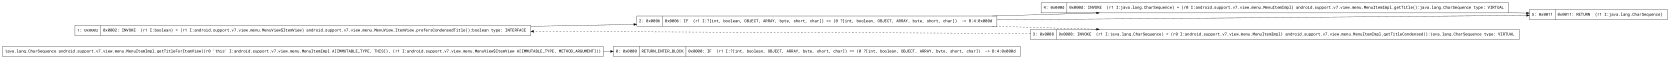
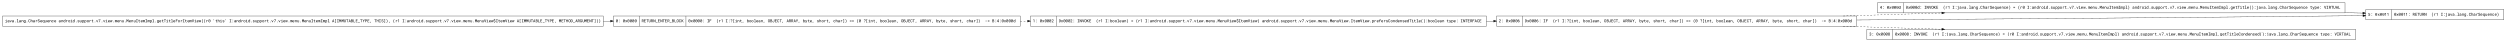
  digraph {
    fontname="Roboto Mono"
    rankdir=LR
    node [fontname="Roboto Mono" shape=record]
    edge [fontname="Roboto Mono"]
    n1 [label="{0\:\ 0x0000|RETURN_ENTER_BLOCK\l|0x0000: IF  (r1 I:?[int, boolean, OBJECT, ARRAY, byte, short, char]) == (0 ?[int, boolean, OBJECT, ARRAY, byte, short, char])  \-\> B:4:0x000d \l}"]
    n2 [label="{1\:\ 0x0002|0x0002: INVOKE  (r1 I:boolean) = (r1 I:android.support.v7.view.menu.MenuView$ItemView) android.support.v7.view.menu.MenuView.ItemView.prefersCondensedTitle():boolean type: INTERFACE \l}"]
    n3 [label="{2\:\ 0x0006|0x0006: IF  (r1 I:?[int, boolean, OBJECT, ARRAY, byte, short, char]) == (0 ?[int, boolean, OBJECT, ARRAY, byte, short, char])  \-\> B:4:0x000d \l}"]
    n4 [label="{4\:\ 0x000d|0x000d: INVOKE  (r1 I:java.lang.CharSequence) = (r0 I:android.support.v7.view.menu.MenuItemImpl) android.support.v7.view.menu.MenuItemImpl.getTitle():java.lang.CharSequence type: VIRTUAL \l}"]
    n5 [label="{5\:\ 0x0011|0x0011: RETURN  (r1 I:java.lang.CharSequence) \l}"]
    n6 [label="{3\:\ 0x0008|0x0008: INVOKE  (r1 I:java.lang.CharSequence) = (r0 I:android.support.v7.view.menu.MenuItemImpl) android.support.v7.view.menu.MenuItemImpl.getTitleCondensed():java.lang.CharSequence type: VIRTUAL \l}"]
    n7 [label="{java.lang.CharSequence android.support.v7.view.menu.MenuItemImpl.getTitleForItemView((r0 'this' I:android.support.v7.view.menu.MenuItemImpl A[IMMUTABLE_TYPE, THIS]), (r1 I:android.support.v7.view.menu.MenuView$ItemView A[IMMUTABLE_TYPE, METHOD_ARGUMENT])) }"]
-   n6 -> n2 [style=dashed]
+   n1 -> n2 [style=dashed]
    n2 -> n3
-   n3 -> n4
+   n3 -> n4 [style=dashed]
    n3 -> n5
    n3 -> n6 [style=dashed]
    n4 -> n5
    n7 -> n1
  }
